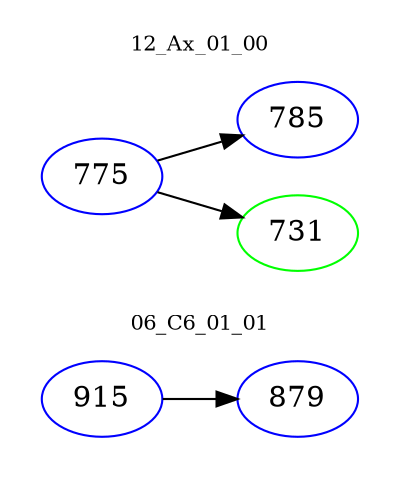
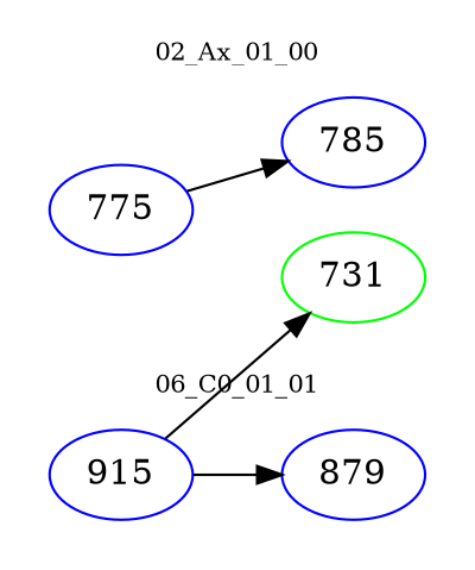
  digraph {
    rankdir=LR
    node [color=blue]
    edge [color=black]
    n1 [label=775]
    n2 [color=green label=731]
    n3 [label=785]
    n4 [label=915]
    n5 [label=879]
    subgraph cluster_1 {
      color=white
      fontsize=10
-     label="12_Ax_01_00"
+     label="02_Ax_01_00"
      n1
      n2
      n3
    }
    subgraph cluster_2 {
      color=white
      fontsize=10
-     label="06_C6_01_01"
+     label="06_C0_01_01"
      n4
      n5
    }
-   n1 -> n2
+   n4 -> n2
    n1 -> n3
    n4 -> n5
  }
